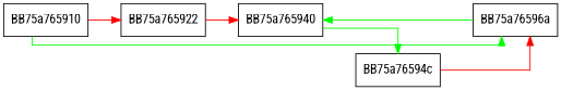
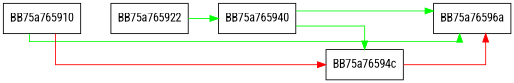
  digraph {
    fontname="Roboto Condensed"
    rankdir=LR
    splines=ortho
    node [fontname="Roboto Condensed" shape=box]
    edge [color=red fontname="Roboto Condensed"]
    BB75a765910
    BB75a765922
    BB75a76596a
    BB75a765940
    BB75a76594c
-   BB75a765910 -> BB75a765922
+   BB75a765910 -> BB75a76594c
    BB75a765910 -> BB75a76596a [color=green]
-   BB75a765922 -> BB75a765940
-   BB75a76596a -> BB75a765940 [color=green]
+   BB75a765922 -> BB75a765940 [color=green]
+   BB75a765940 -> BB75a76596a [color=green]
    BB75a765940 -> BB75a76594c [color=green]
    BB75a76594c -> BB75a76596a
  }
